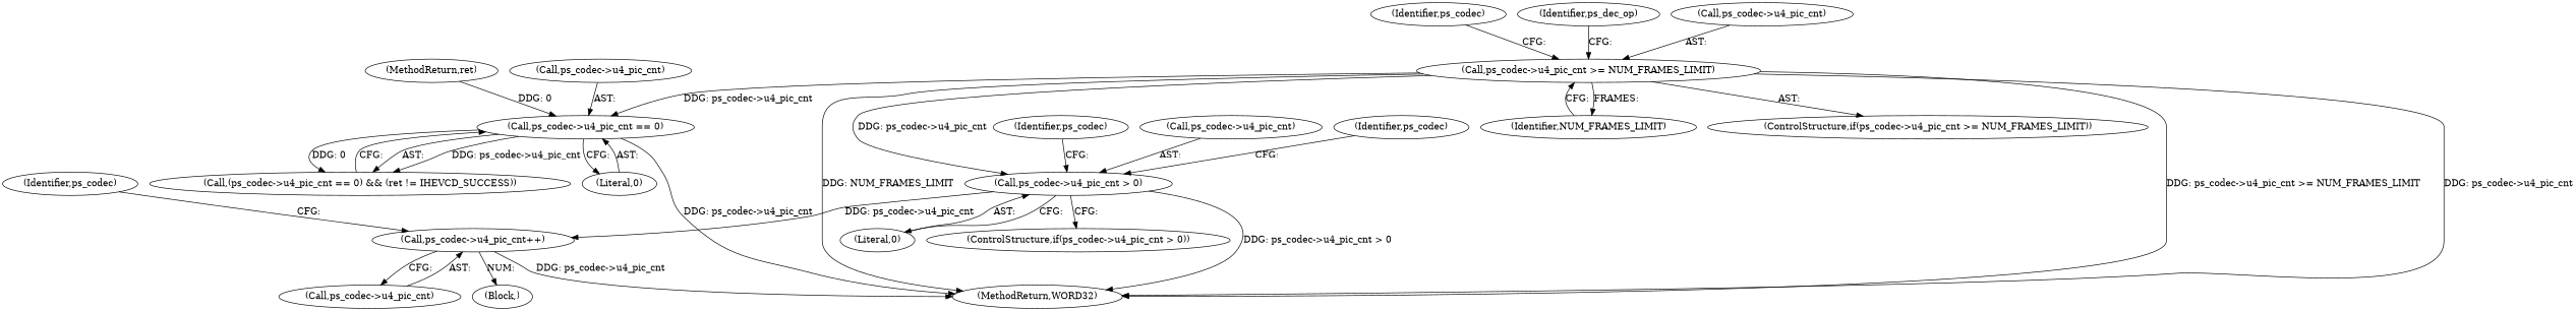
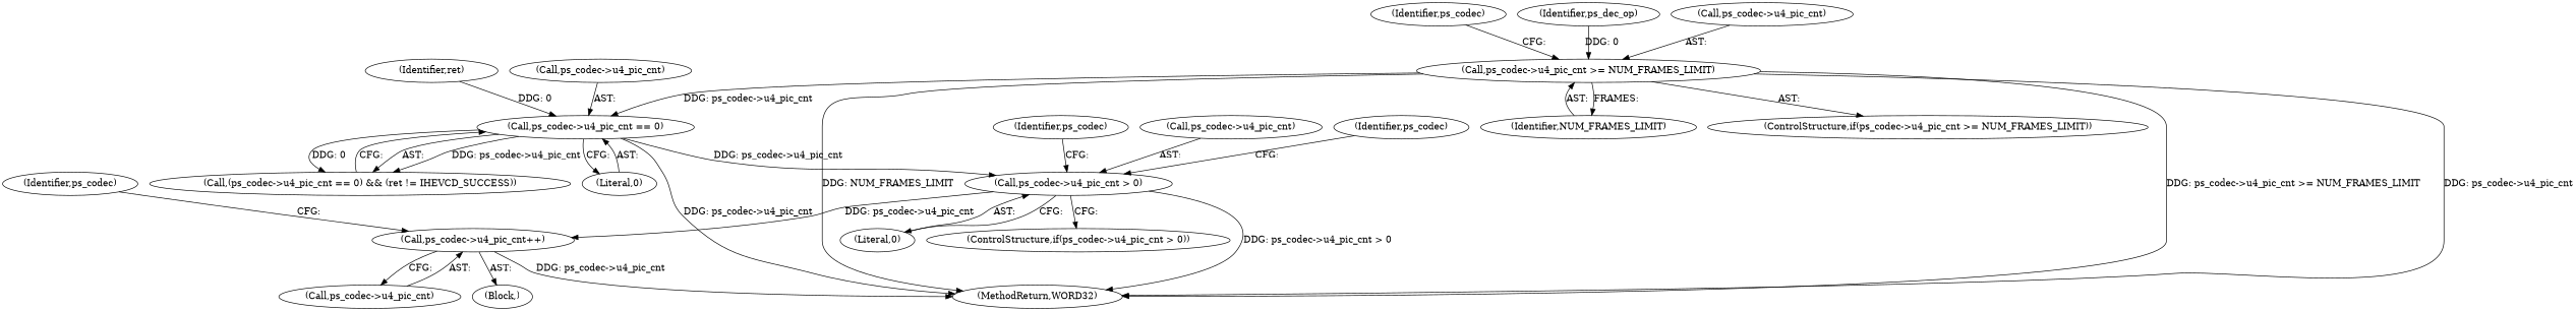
  digraph {
    n1 [label="(Call,ps_codec->u4_pic_cnt > 0)"]
    n2 [label="(Call,ps_codec->u4_pic_cnt++)"]
    n3 [label="(MethodReturn,WORD32)"]
    n4 [label="(Literal,0)"]
    n5 [label="(ControlStructure,if(ps_codec->u4_pic_cnt > 0))"]
    n6 [label="(Call,ps_codec->u4_pic_cnt)"]
    n7 [label="(Block,)"]
    n8 [label="(Call,ps_codec->u4_pic_cnt == 0)"]
    n9 [label="(Call,(ps_codec->u4_pic_cnt == 0) && (ret != IHEVCD_SUCCESS))"]
    n10 [label="(Literal,0)"]
    n11 [label="(Call,ps_codec->u4_pic_cnt >= NUM_FRAMES_LIMIT)"]
    n12 [label="(Identifier,NUM_FRAMES_LIMIT)"]
    n13 [label="(ControlStructure,if(ps_codec->u4_pic_cnt >= NUM_FRAMES_LIMIT))"]
    n14 [label="(Identifier,ps_codec)"]
    n15 [label="(Call,ps_codec->u4_pic_cnt)"]
    n16 [label="(Identifier,ps_codec)"]
    n17 [label="(Identifier,ps_codec)"]
    n18 [label="(Identifier,ps_dec_op)"]
    n19 [label="(Call,ps_codec->u4_pic_cnt)"]
    n20 [label="(Call,ps_codec->u4_pic_cnt)"]
-   n21 [label="(MethodReturn,ret)"]
+   n21 [label="(Identifier,ret)"]
    n22 [label="(Identifier,ps_codec)"]
    n1 -> n2 [label="DDG: ps_codec->u4_pic_cnt"]
    n1 -> n3 [label="DDG: ps_codec->u4_pic_cnt > 0"]
    n1 -> n4 [label="CFG: "]
    n1 -> n5 [label="CFG: "]
    n2 -> n3 [label="DDG: ps_codec->u4_pic_cnt"]
    n2 -> n6 [label="CFG: "]
-   n2 -> n7 [label="NUM: "]
+   n2 -> n7 [label="AST: "]
    n4 -> n1 [label="AST: "]
    n6 -> n2 [label="AST: "]
-   n11 -> n1 [label="DDG: ps_codec->u4_pic_cnt"]
+   n8 -> n1 [label="DDG: ps_codec->u4_pic_cnt"]
    n8 -> n3 [label="DDG: ps_codec->u4_pic_cnt"]
    n8 -> n9 [label="AST: "]
    n8 -> n9 [label="DDG: ps_codec->u4_pic_cnt"]
    n8 -> n9 [label="DDG: 0"]
    n8 -> n10 [label="CFG: "]
    n9 -> n8 [label="CFG: "]
    n10 -> n8 [label="AST: "]
    n11 -> n3 [label="DDG: ps_codec->u4_pic_cnt"]
    n11 -> n3 [label="DDG: NUM_FRAMES_LIMIT"]
    n11 -> n3 [label="DDG: ps_codec->u4_pic_cnt >= NUM_FRAMES_LIMIT"]
    n11 -> n8 [label="DDG: ps_codec->u4_pic_cnt"]
    n11 -> n12 [label="FRAMES: "]
    n11 -> n13 [label="AST: "]
-   n12 -> n11 [label="CFG: "]
+   n12 -> n11 [label="AST: "]
    n14 -> n1 [label="CFG: "]
    n15 -> n1 [label="AST: "]
    n16 -> n11 [label="CFG: "]
    n17 -> n2 [label="CFG: "]
-   n18 -> n11 [label="CFG: "]
+   n18 -> n11 [label="DDG: 0"]
    n19 -> n8 [label="AST: "]
    n20 -> n11 [label="AST: "]
    n21 -> n8 [label="DDG: 0"]
    n22 -> n1 [label="CFG: "]
  }
